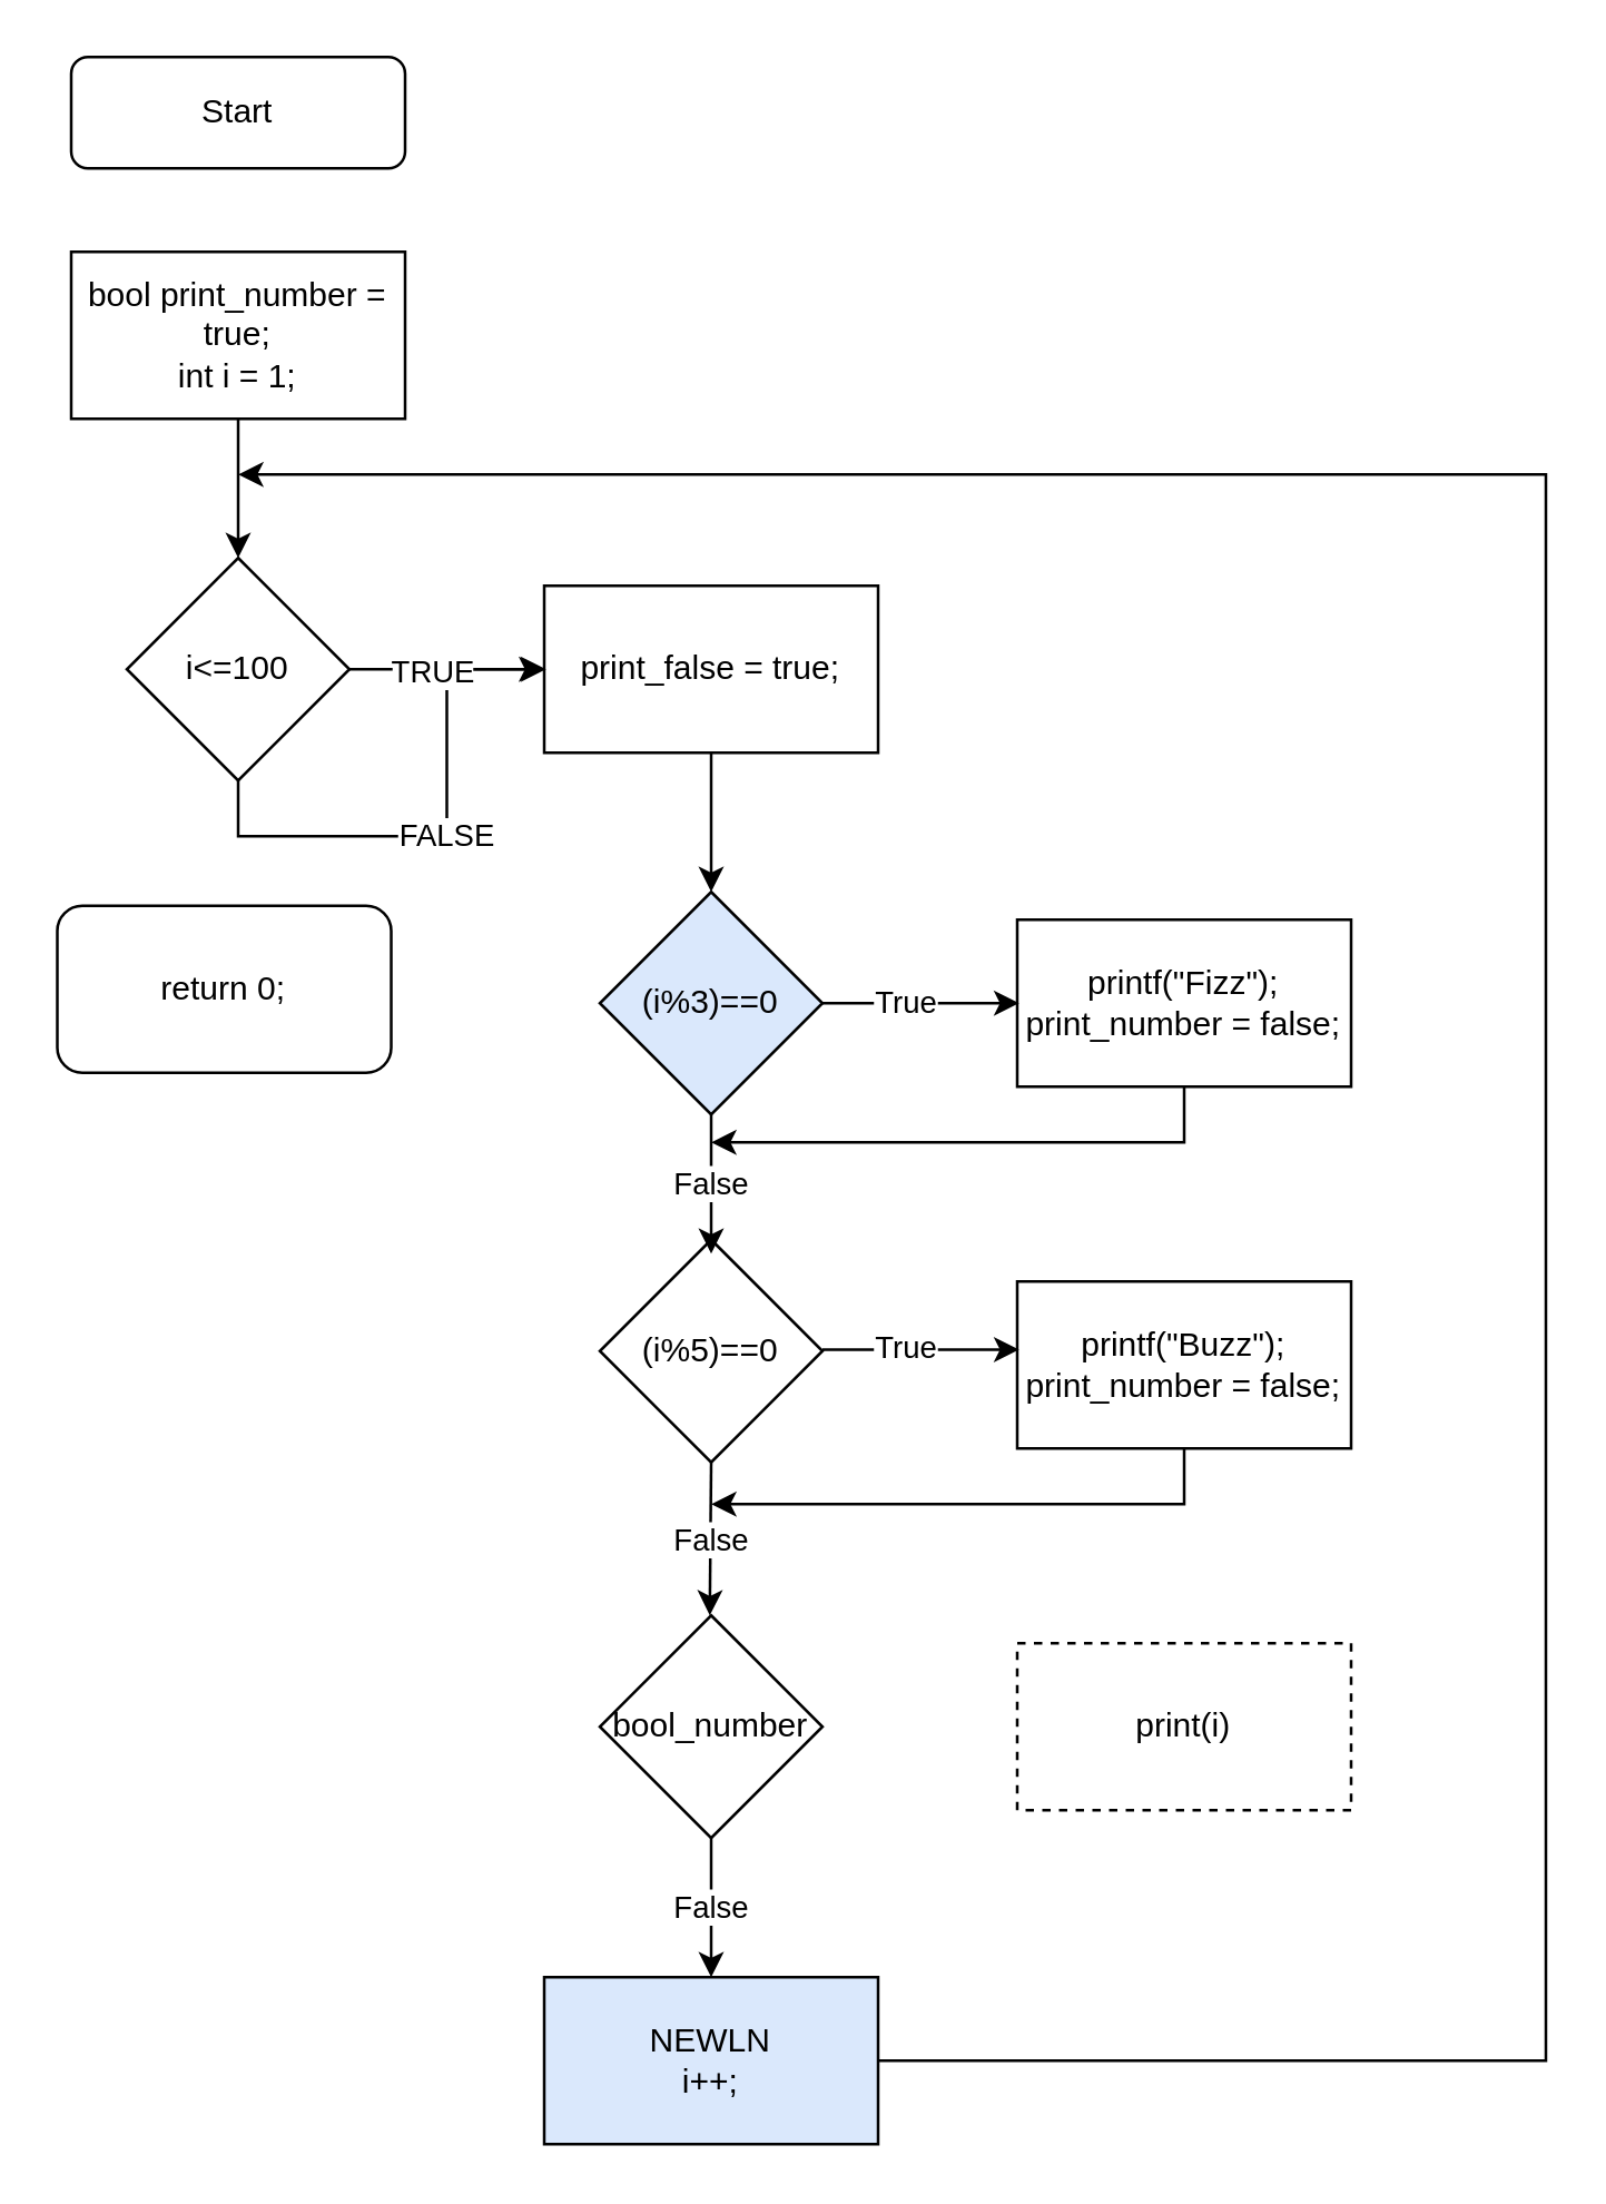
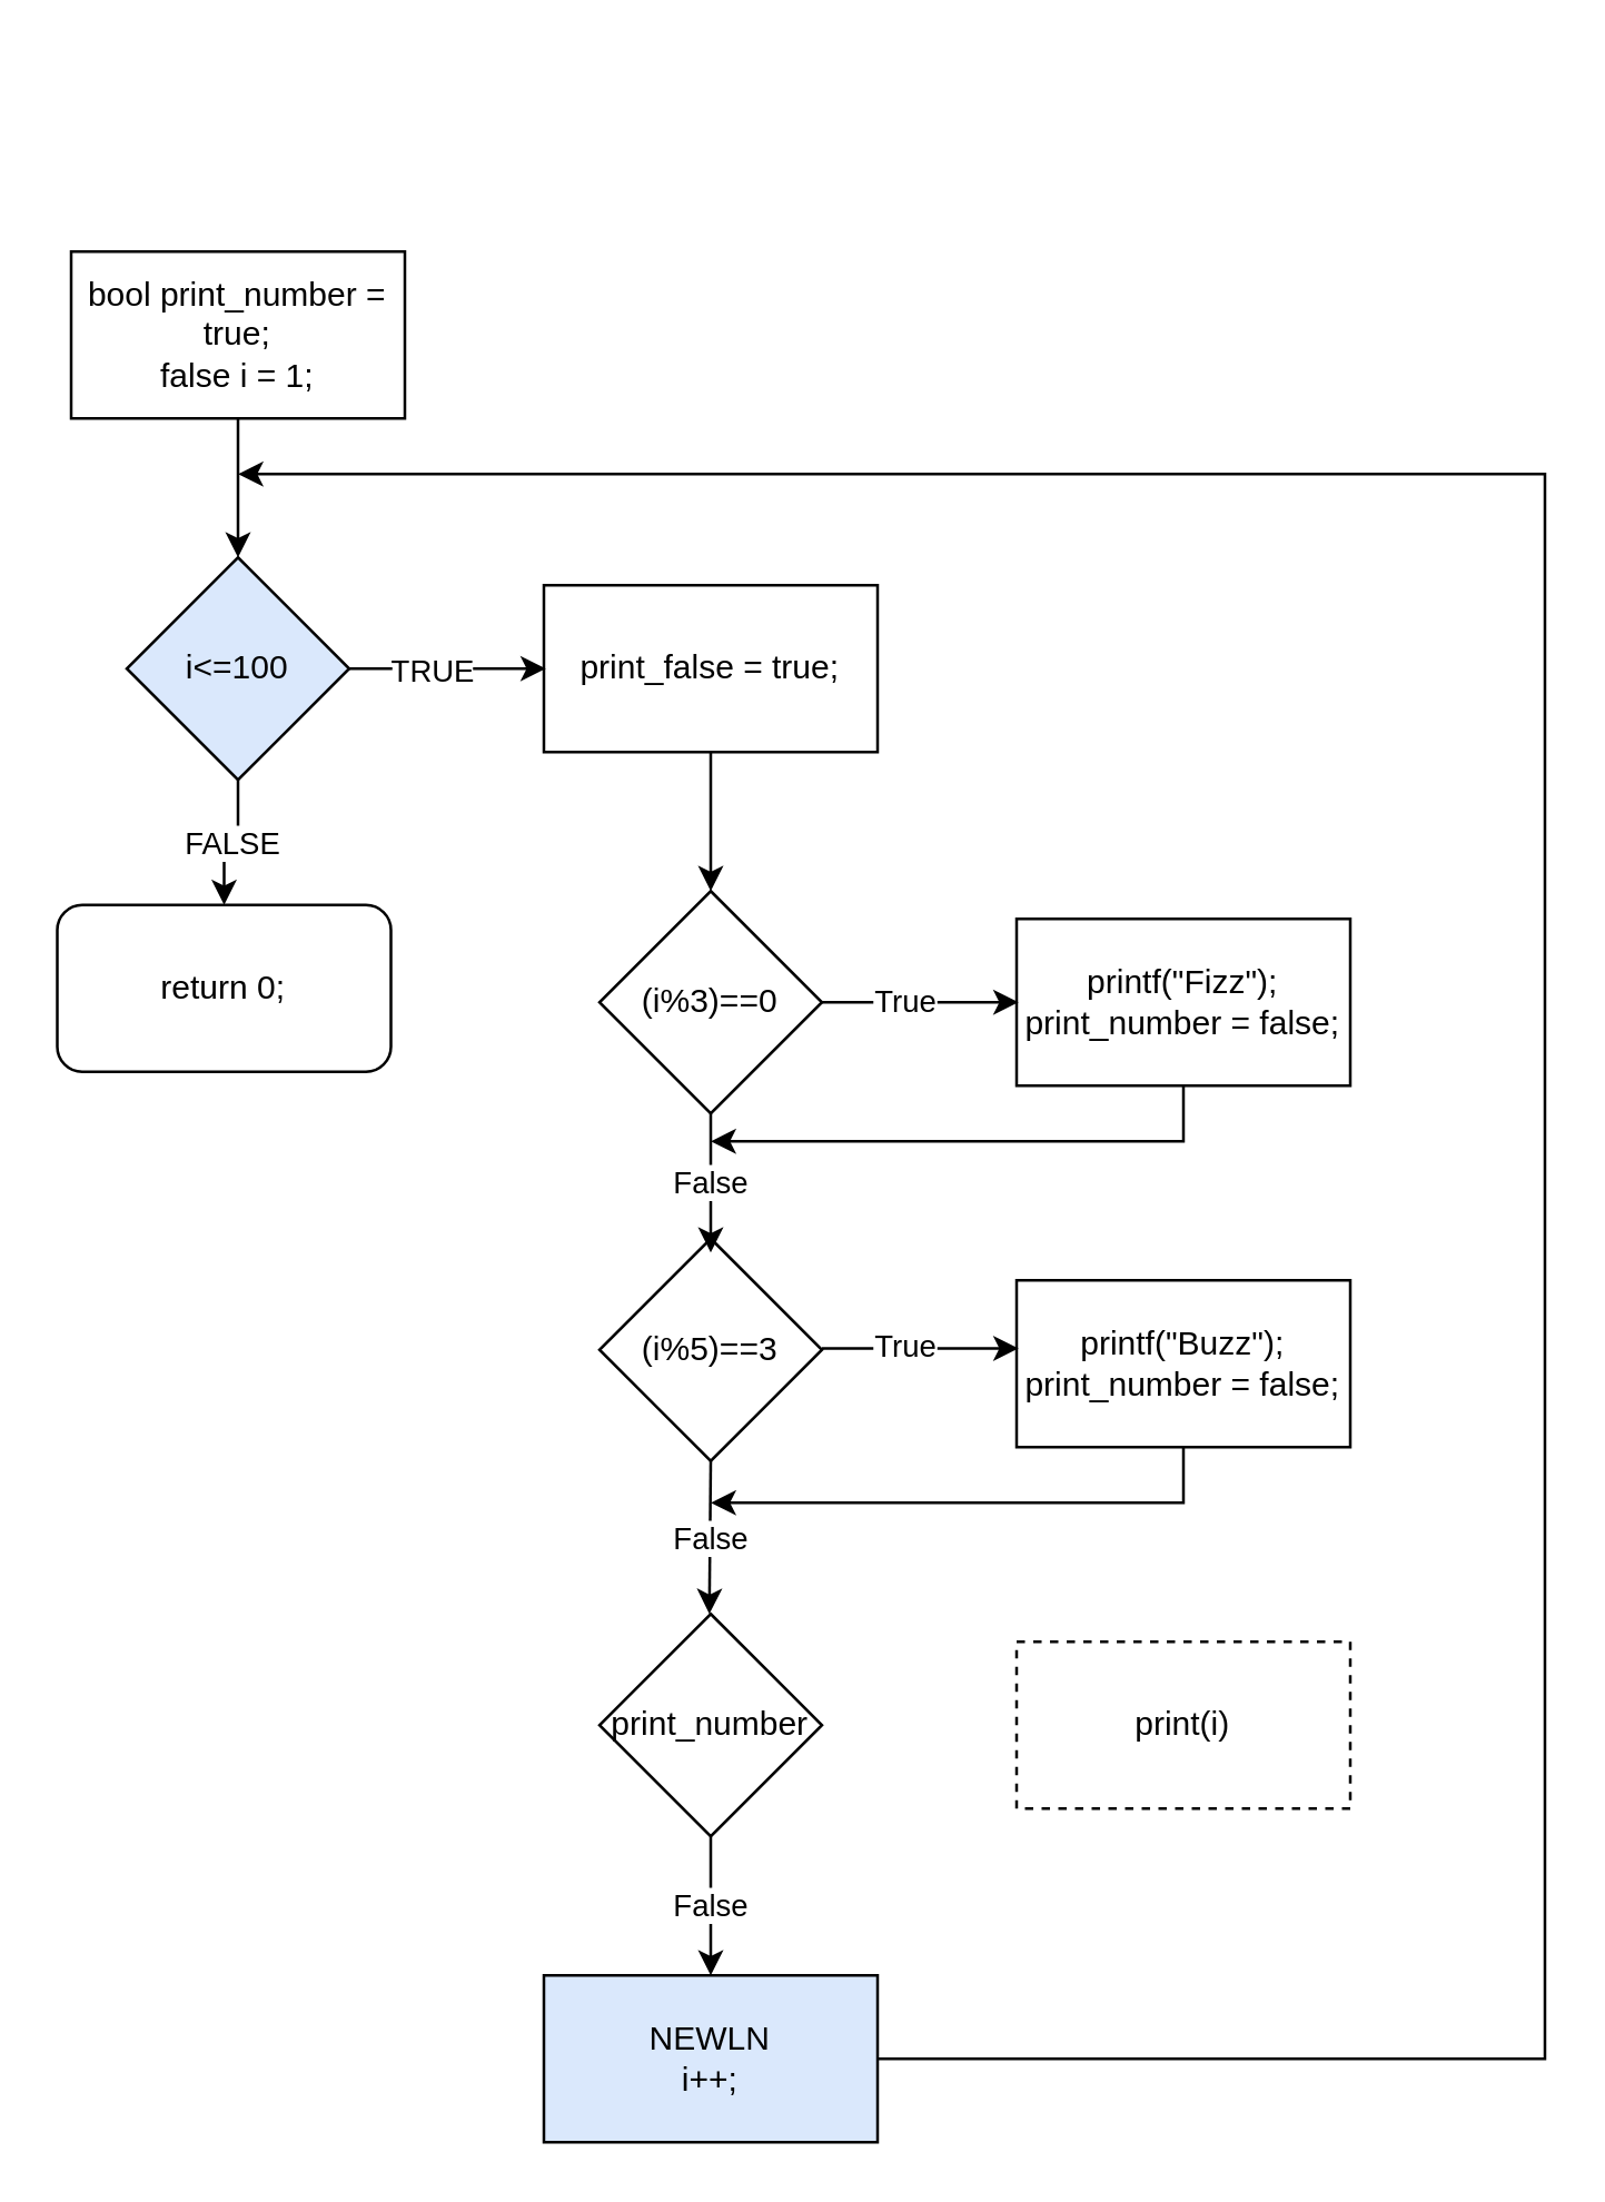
  <mxCell id="0" />
  <mxCell id="1" parent="0" />
- <mxCell id="2" value="Start" style="rounded=1;whiteSpace=wrap;html=1;fontSize=12;glass=0;strokeWidth=1;shadow=0;" parent="1" vertex="1"><mxGeometry x="25" y="20" width="120" height="40" as="geometry" /></mxCell>
- <mxCell id="3" value="bool print_number = true;&lt;br&gt;int i = 1;" style="rounded=0;whiteSpace=wrap;html=1;" vertex="1" parent="1"><mxGeometry x="25" y="90" width="120" height="60" as="geometry" /></mxCell>
- <mxCell id="4" value="FALSE" style="edgeStyle=orthogonalEdgeStyle;rounded=0;orthogonalLoop=1;jettySize=auto;html=1;exitX=0.5;exitY=1;exitDx=0;exitDy=0;" edge="1" parent="1" source="5" target="7"><mxGeometry relative="1" as="geometry" /></mxCell>
- <mxCell id="5" value="i&amp;lt;=100" style="rhombus;whiteSpace=wrap;html=1;" vertex="1" parent="1"><mxGeometry x="45" y="200" width="80" height="80" as="geometry" /></mxCell>
+ <mxCell id="3" value="bool print_number = true;&lt;br&gt;false i = 1;" style="rounded=0;whiteSpace=wrap;html=1;" vertex="1" parent="1"><mxGeometry x="25" y="90" width="120" height="60" as="geometry" /></mxCell>
+ <mxCell id="4" value="FALSE" style="edgeStyle=orthogonalEdgeStyle;rounded=0;orthogonalLoop=1;jettySize=auto;html=1;exitX=0.5;exitY=1;exitDx=0;exitDy=0;entryX=0.5;entryY=0;entryDx=0;entryDy=0;" edge="1" parent="1" source="5" target="28"><mxGeometry relative="1" as="geometry" /></mxCell>
+ <mxCell id="5" value="i&amp;lt;=100" style="rhombus;whiteSpace=wrap;html=1;fillColor=#dae8fc;" vertex="1" parent="1"><mxGeometry x="45" y="200" width="80" height="80" as="geometry" /></mxCell>
  <mxCell id="6" value="" style="endArrow=classic;html=1;" edge="1" parent="1" source="3"><mxGeometry width="50" height="50" relative="1" as="geometry"><mxPoint x="85" y="200" as="sourcePoint" /><mxPoint x="85" y="200" as="targetPoint" /></mxGeometry></mxCell>
  <mxCell id="7" value="print_false = true;" style="rounded=0;whiteSpace=wrap;html=1;" vertex="1" parent="1"><mxGeometry x="195" y="210" width="120" height="60" as="geometry" /></mxCell>
  <mxCell id="8" value="" style="endArrow=classic;html=1;" edge="1" parent="1" source="5"><mxGeometry width="50" height="50" relative="1" as="geometry"><mxPoint x="125" y="290" as="sourcePoint" /><mxPoint x="195.711" y="240" as="targetPoint" /></mxGeometry></mxCell>
  <mxCell id="9" value="TRUE" style="edgeLabel;html=1;align=center;verticalAlign=middle;resizable=0;points=[];" vertex="1" connectable="0" parent="8"><mxGeometry x="-0.191" y="-3" relative="1" as="geometry"><mxPoint y="-3" as="offset" /></mxGeometry></mxCell>
- <mxCell id="10" value="(i%3)==0" style="rhombus;whiteSpace=wrap;html=1;fillColor=#dae8fc;" vertex="1" parent="1"><mxGeometry x="215" y="320" width="80" height="80" as="geometry" /></mxCell>
+ <mxCell id="10" value="(i%3)==0" style="rhombus;whiteSpace=wrap;html=1;" vertex="1" parent="1"><mxGeometry x="215" y="320" width="80" height="80" as="geometry" /></mxCell>
  <mxCell id="11" value="" style="endArrow=classic;html=1;" edge="1" parent="1" source="7"><mxGeometry width="50" height="50" relative="1" as="geometry"><mxPoint x="255" y="320" as="sourcePoint" /><mxPoint x="255" y="320" as="targetPoint" /></mxGeometry></mxCell>
  <mxCell id="12" style="edgeStyle=orthogonalEdgeStyle;rounded=0;orthogonalLoop=1;jettySize=auto;html=1;exitX=0.5;exitY=1;exitDx=0;exitDy=0;" edge="1" parent="1" source="13"><mxGeometry relative="1" as="geometry"><mxPoint x="255" y="410" as="targetPoint" /><Array as="points"><mxPoint x="425" y="410" /></Array></mxGeometry></mxCell>
  <mxCell id="13" value="printf(&quot;Fizz&quot;);&lt;br&gt;print_number = false;" style="rounded=0;whiteSpace=wrap;html=1;" vertex="1" parent="1"><mxGeometry x="365" y="330" width="120" height="60" as="geometry" /></mxCell>
  <mxCell id="14" value="" style="endArrow=classic;html=1;" edge="1" parent="1" source="10"><mxGeometry width="50" height="50" relative="1" as="geometry"><mxPoint x="295" y="410" as="sourcePoint" /><mxPoint x="365.711" y="360" as="targetPoint" /></mxGeometry></mxCell>
  <mxCell id="15" value="True" style="edgeLabel;html=1;align=center;verticalAlign=middle;resizable=0;points=[];" vertex="1" connectable="0" parent="14"><mxGeometry x="-0.18" y="1" relative="1" as="geometry"><mxPoint as="offset" /></mxGeometry></mxCell>
- <mxCell id="16" value="&lt;span&gt;(i%5)==0&lt;/span&gt;" style="rhombus;whiteSpace=wrap;html=1;" vertex="1" parent="1"><mxGeometry x="215" y="445" width="80" height="80" as="geometry" /></mxCell>
+ <mxCell id="16" value="&lt;span&gt;(i%5)==3&lt;/span&gt;" style="rhombus;whiteSpace=wrap;html=1;" vertex="1" parent="1"><mxGeometry x="215" y="445" width="80" height="80" as="geometry" /></mxCell>
  <mxCell id="17" value="False" style="endArrow=classic;html=1;" edge="1" parent="1" source="10"><mxGeometry width="50" height="50" relative="1" as="geometry"><mxPoint x="255" y="450" as="sourcePoint" /><mxPoint x="255" y="450" as="targetPoint" /></mxGeometry></mxCell>
  <mxCell id="18" style="edgeStyle=orthogonalEdgeStyle;rounded=0;orthogonalLoop=1;jettySize=auto;html=1;exitX=0.5;exitY=1;exitDx=0;exitDy=0;" edge="1" parent="1" source="19"><mxGeometry relative="1" as="geometry"><mxPoint x="255" y="540" as="targetPoint" /><Array as="points"><mxPoint x="425" y="540" /></Array></mxGeometry></mxCell>
  <mxCell id="19" value="printf(&quot;Buzz&quot;);&lt;br&gt;print_number = false;" style="rounded=0;whiteSpace=wrap;html=1;" vertex="1" parent="1"><mxGeometry x="365" y="460" width="120" height="60" as="geometry" /></mxCell>
  <mxCell id="20" value="" style="endArrow=classic;html=1;" edge="1" parent="1"><mxGeometry width="50" height="50" relative="1" as="geometry"><mxPoint x="295" y="484.5" as="sourcePoint" /><mxPoint x="365.711" y="484.5" as="targetPoint" /></mxGeometry></mxCell>
  <mxCell id="21" value="True" style="edgeLabel;html=1;align=center;verticalAlign=middle;resizable=0;points=[];" vertex="1" connectable="0" parent="20"><mxGeometry x="-0.18" y="1" relative="1" as="geometry"><mxPoint as="offset" /></mxGeometry></mxCell>
  <mxCell id="22" value="False" style="endArrow=classic;html=1;exitX=0.5;exitY=1;exitDx=0;exitDy=0;" edge="1" parent="1" source="16"><mxGeometry width="50" height="50" relative="1" as="geometry"><mxPoint x="254.5" y="530" as="sourcePoint" /><mxPoint x="254.5" y="580" as="targetPoint" /></mxGeometry></mxCell>
  <mxCell id="23" value="False" style="edgeStyle=orthogonalEdgeStyle;rounded=0;orthogonalLoop=1;jettySize=auto;html=1;exitX=0.5;exitY=1;exitDx=0;exitDy=0;entryX=0.5;entryY=0;entryDx=0;entryDy=0;" edge="1" parent="1" source="24" target="27"><mxGeometry relative="1" as="geometry" /></mxCell>
- <mxCell id="24" value="bool_number" style="rhombus;whiteSpace=wrap;html=1;" vertex="1" parent="1"><mxGeometry x="215" y="580" width="80" height="80" as="geometry" /></mxCell>
+ <mxCell id="24" value="print_number" style="rhombus;whiteSpace=wrap;html=1;" vertex="1" parent="1"><mxGeometry x="215" y="580" width="80" height="80" as="geometry" /></mxCell>
  <mxCell id="25" value="print(i)" style="rounded=0;whiteSpace=wrap;html=1;dashed=1;" vertex="1" parent="1"><mxGeometry x="365" y="590" width="120" height="60" as="geometry" /></mxCell>
  <mxCell id="26" style="edgeStyle=orthogonalEdgeStyle;rounded=0;orthogonalLoop=1;jettySize=auto;html=1;exitX=1;exitY=0.5;exitDx=0;exitDy=0;" edge="1" parent="1" source="27"><mxGeometry relative="1" as="geometry"><mxPoint x="85" y="170" as="targetPoint" /><Array as="points"><mxPoint x="555" y="740" /><mxPoint x="555" y="170" /></Array></mxGeometry></mxCell>
  <mxCell id="27" value="NEWLN&lt;br&gt;i++;" style="rounded=0;whiteSpace=wrap;html=1;fillColor=#dae8fc;" vertex="1" parent="1"><mxGeometry x="195" y="710" width="120" height="60" as="geometry" /></mxCell>
  <mxCell id="28" value="return 0;" style="rounded=1;whiteSpace=wrap;html=1;" vertex="1" parent="1"><mxGeometry x="20" y="325" width="120" height="60" as="geometry" /></mxCell>
